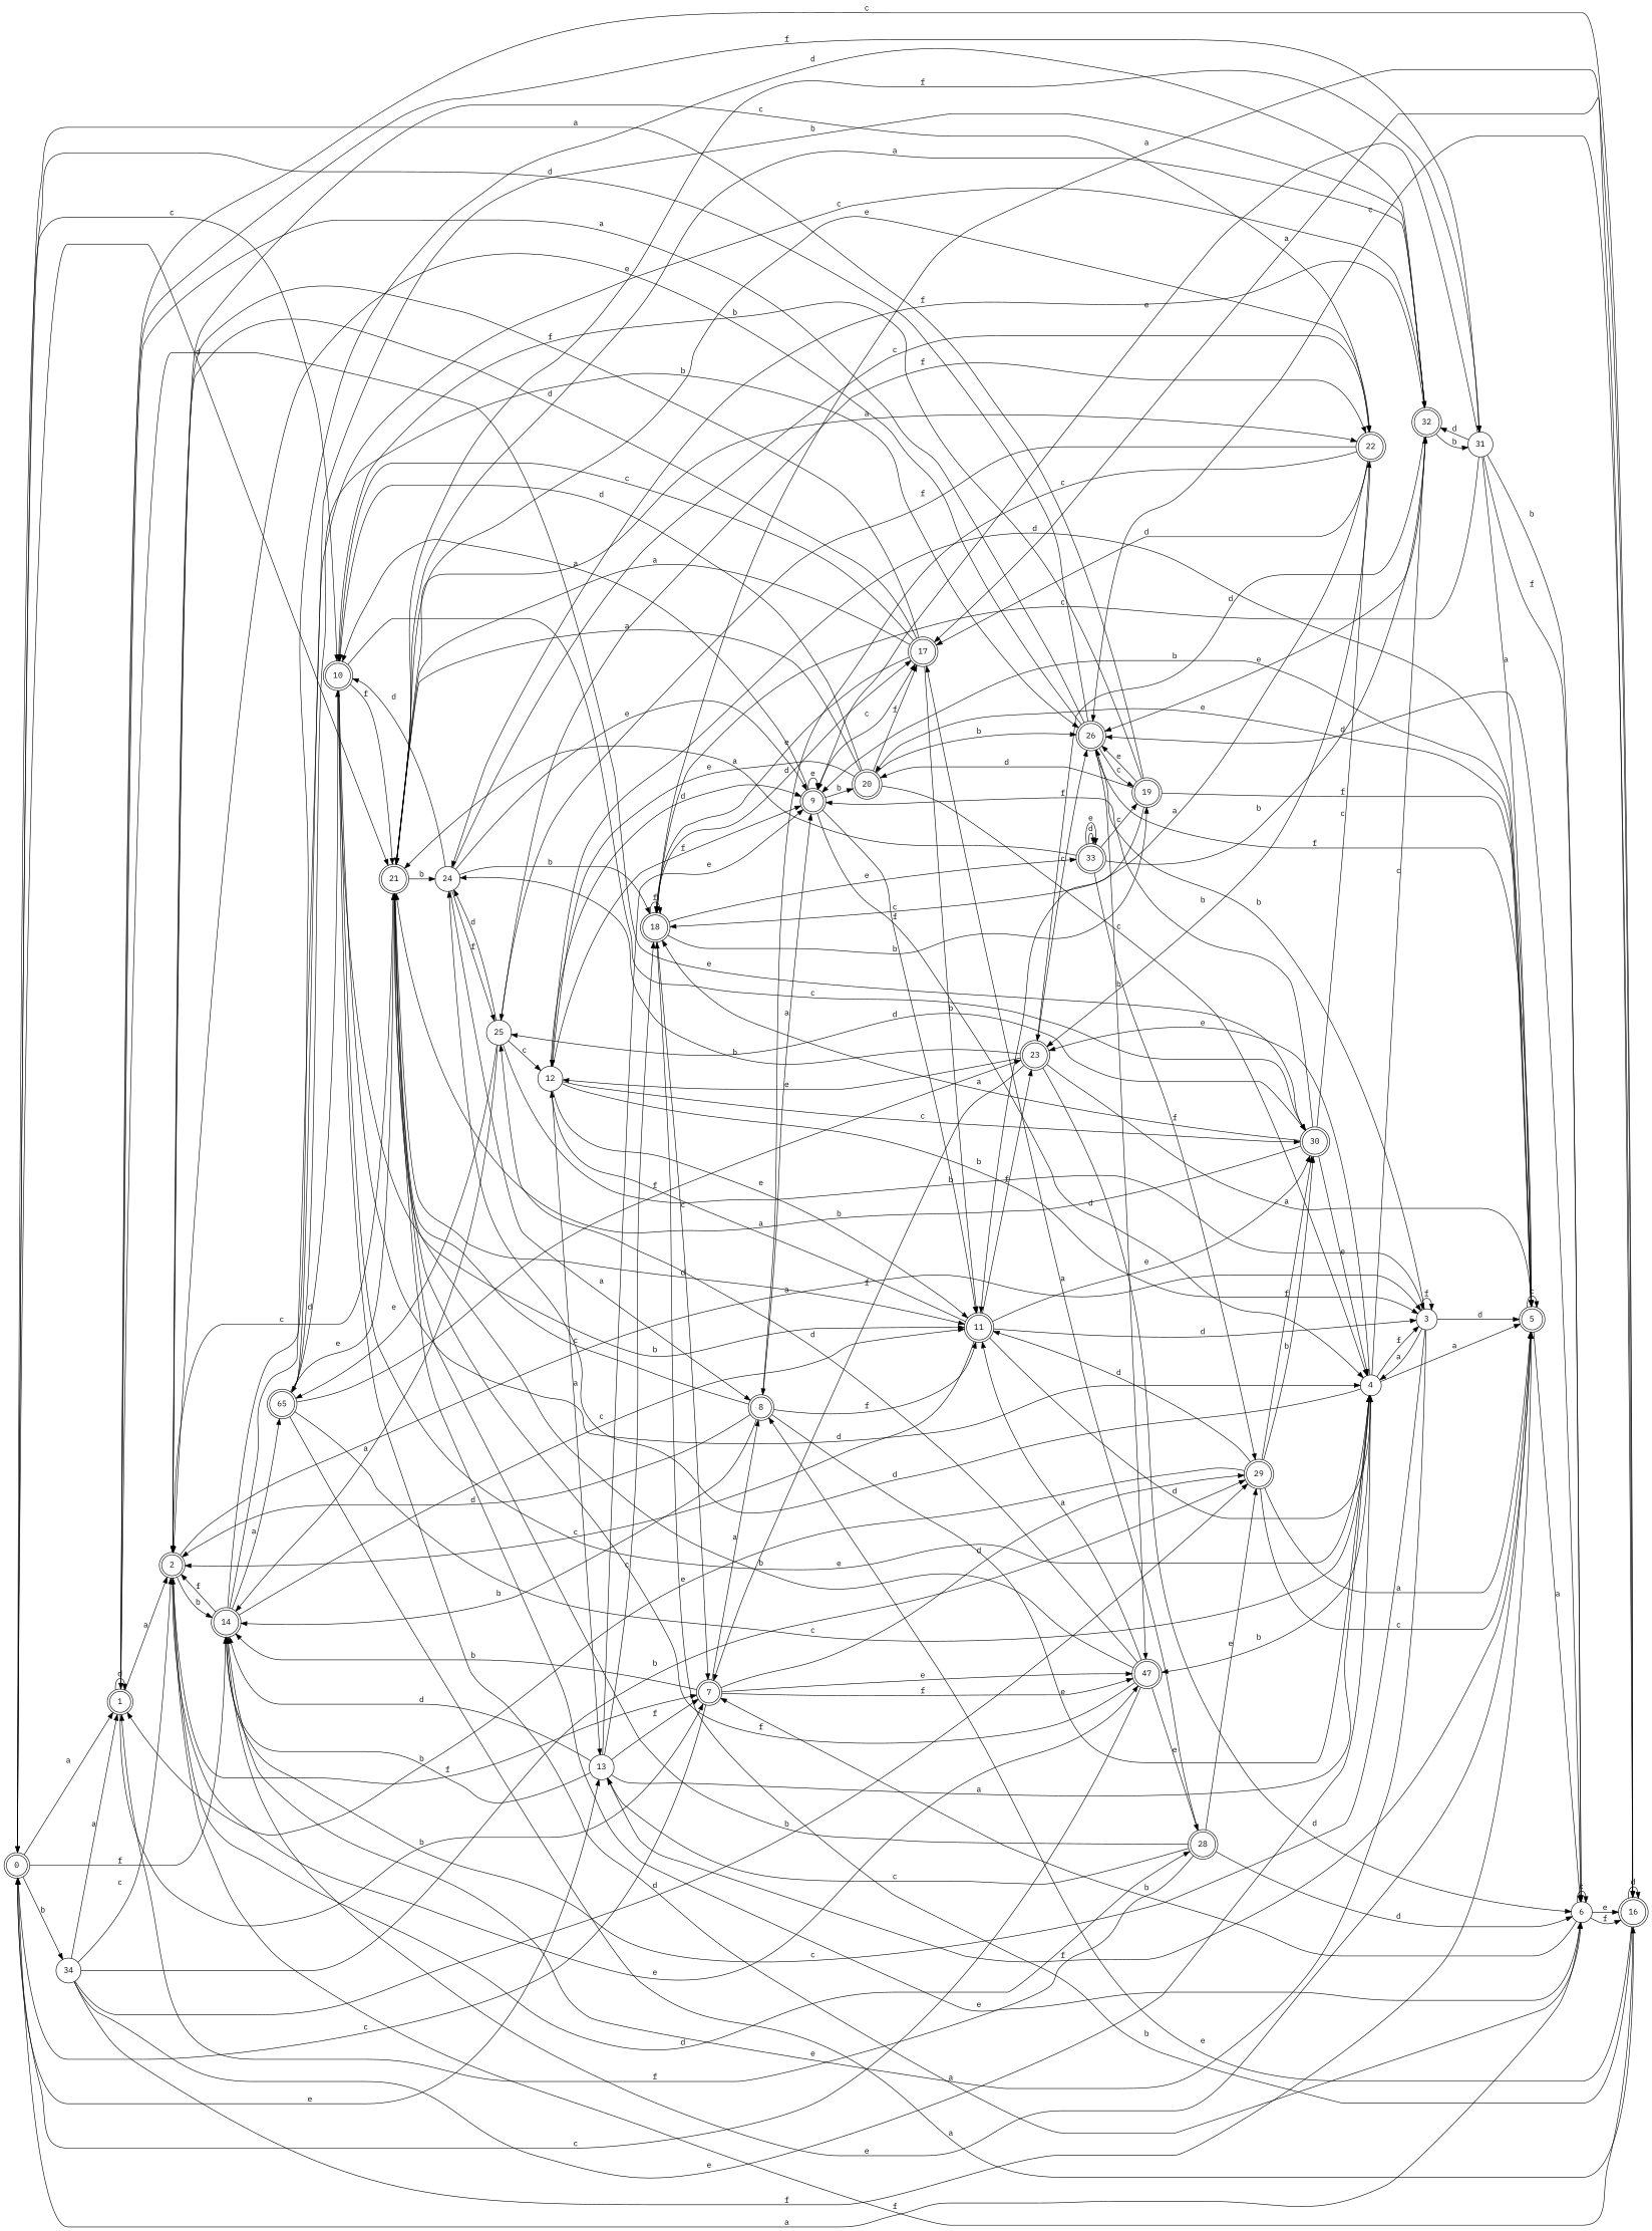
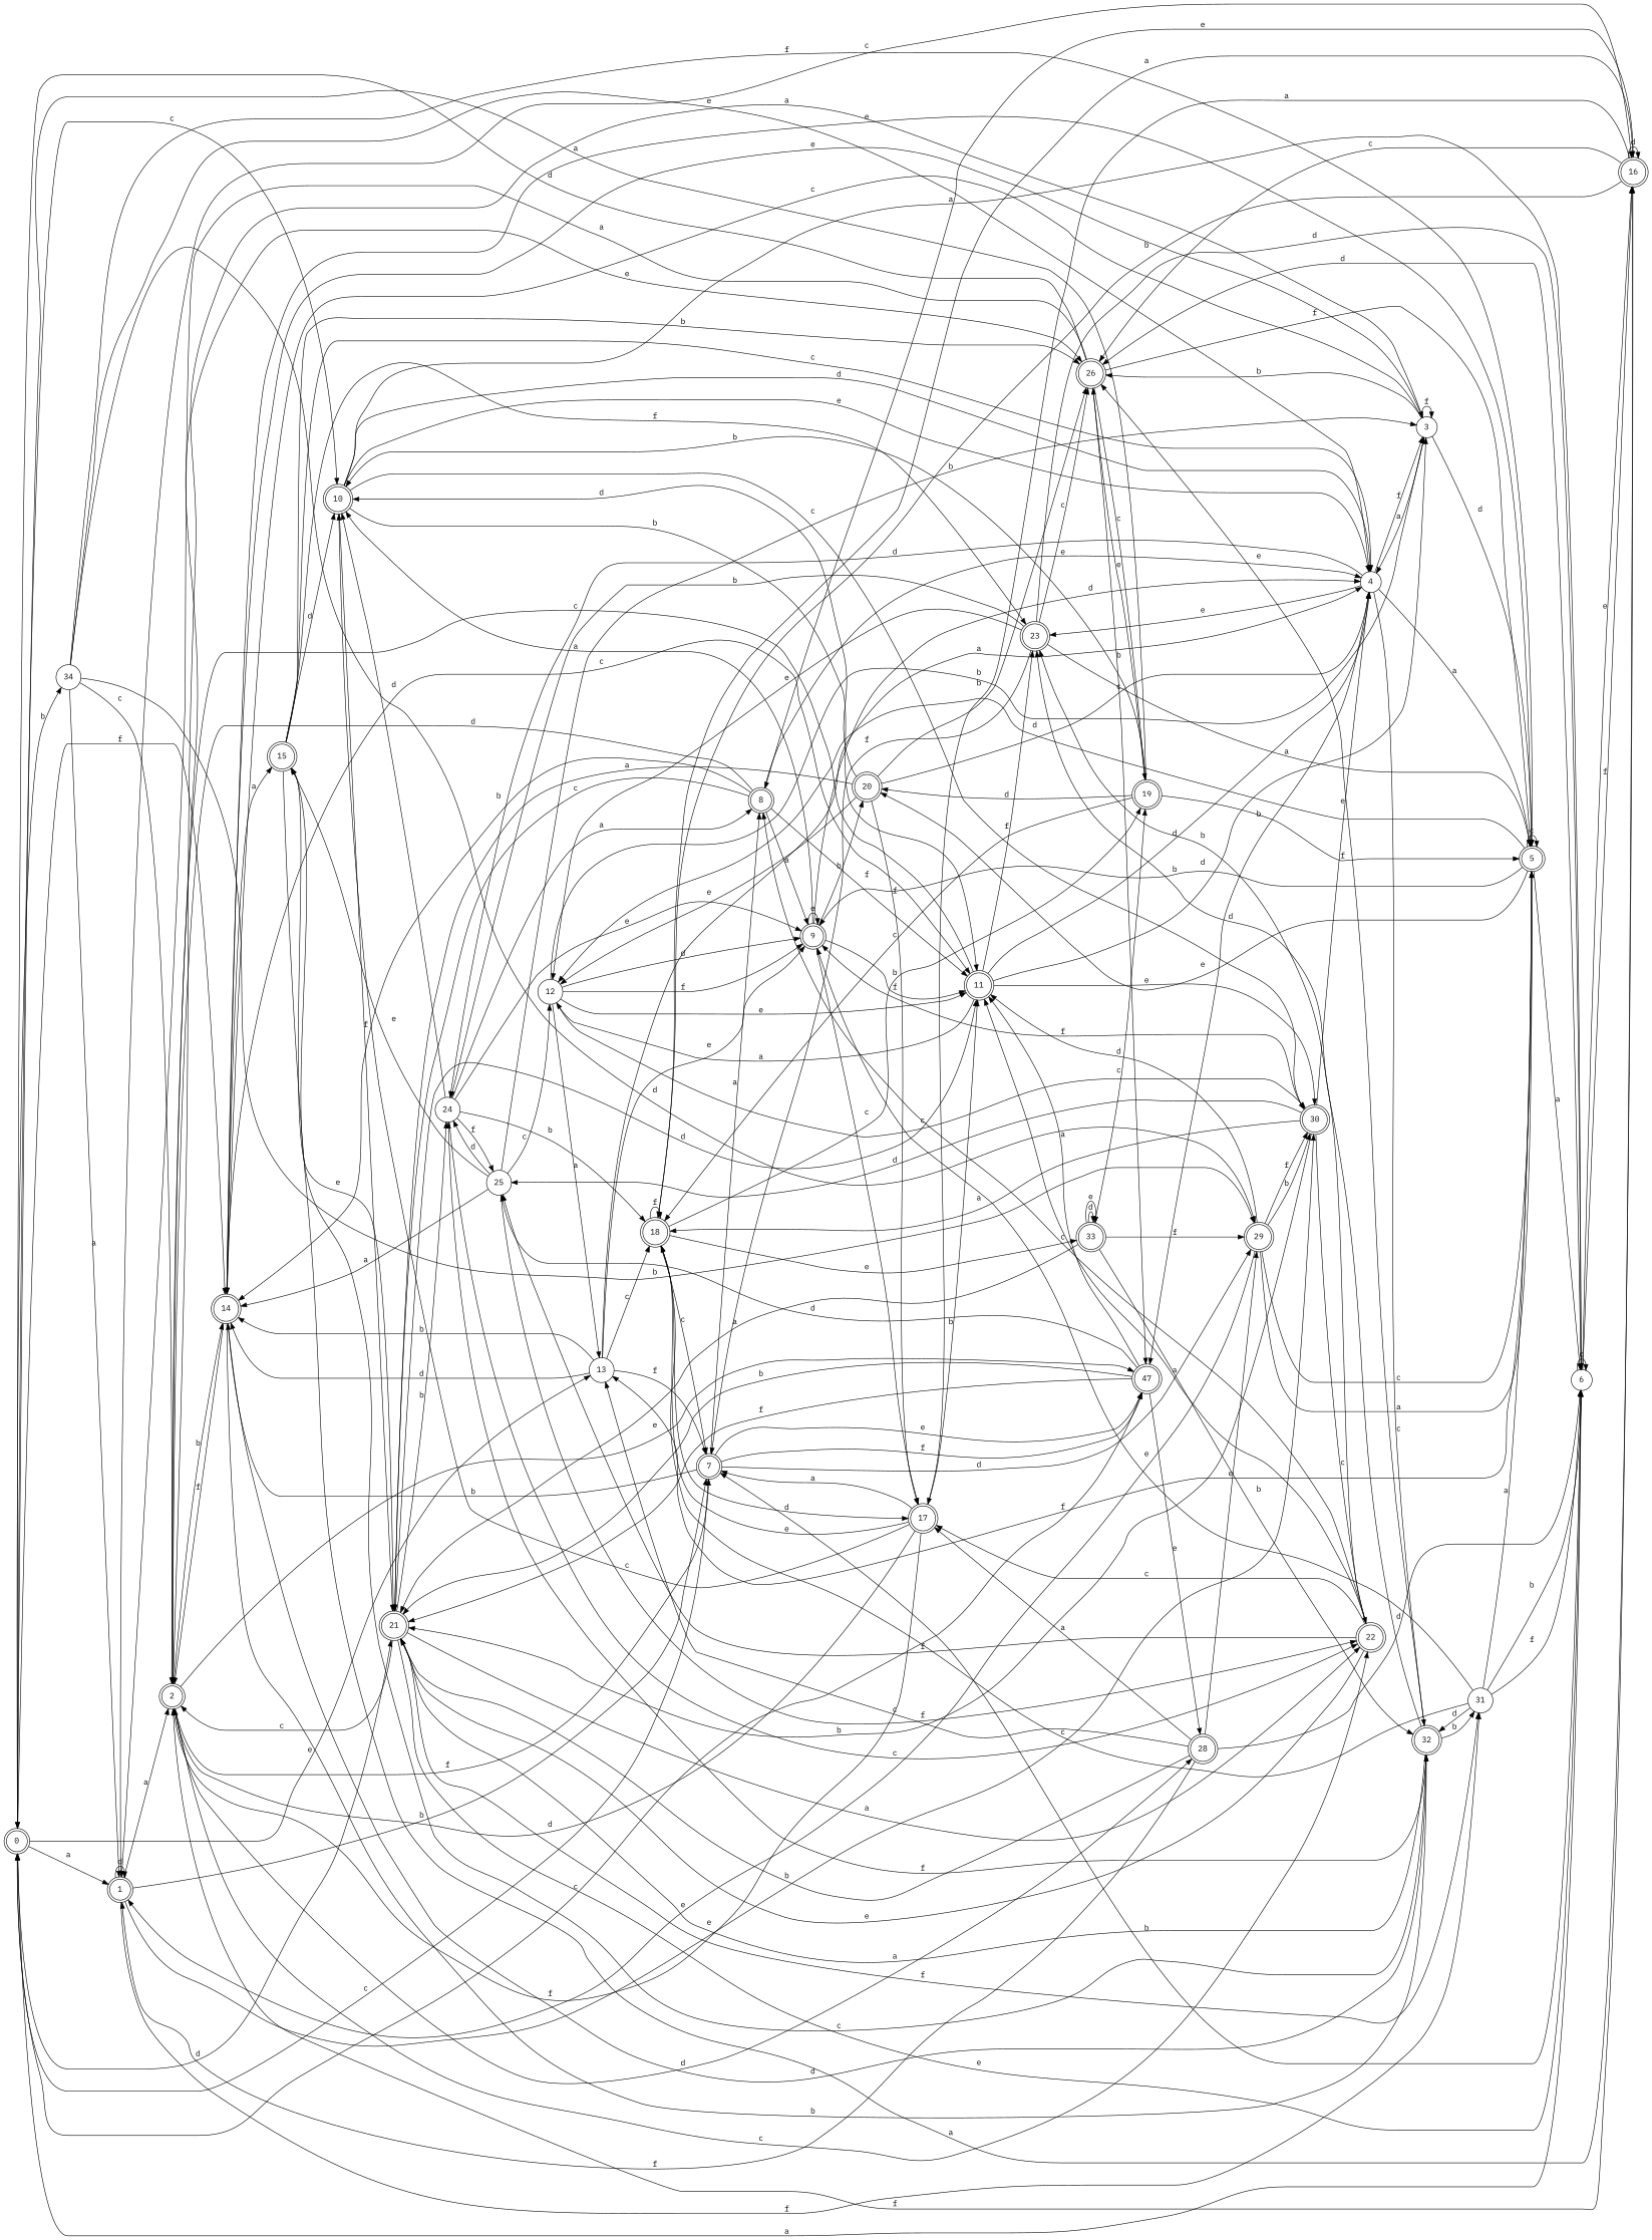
  digraph {
    fontname="IBM Plex Mono"
    rankdir=LR
    node [color=black fillcolor=white fontname="IBM Plex Mono" shape=doublecircle style="rounded,filled"]
    edge [fontname="IBM Plex Mono"]
    n1 [label=0]
    n2 [label=1]
    n3 [label=10]
    n4 [label=13 shape=circle style=filled]
    n5 [label=14]
    n6 [label=21]
    n7 [label=34 shape=circle style=filled]
    n8 [label=2]
    n9 [label=7]
    n10 [label=16]
    n11 [label=30]
    n12 [label=31 shape=circle style=filled]
    n13 [label=4 shape=circle style=filled]
    n14 [label=6 shape=circle style=filled]
    n15 [label=11]
    n16 [label=9]
    n17 [label=18]
    n18 [label=5]
    n19 [label=32]
-   n20 [label=65]
+   n20 [label=15]
    n21 [label=22]
    n22 [label=24 shape=circle style=filled]
    n23 [label=29]
    n24 [label=3 shape=circle style=filled]
    n25 [label=47]
    n26 [label=28]
    n27 [label=8]
    n28 [label=26]
    n29 [label=17]
    n30 [label=25 shape=circle style=filled]
    n31 [label=23]
    n32 [label=12 shape=circle style=filled]
    n33 [label=20]
    n34 [label=19]
    n35 [label=33]
    n1 -> n2 [label=a]
    n1 -> n3 [label=c]
    n1 -> n4 [label=e]
    n1 -> n5 [label=f]
    n1 -> n6 [label=d]
    n1 -> n7 [label=b]
    n2 -> n2 [label=d]
    n2 -> n8 [label=a]
    n2 -> n9 [label=b]
    n2 -> n10 [label=c]
    n2 -> n11 [label=e]
    n2 -> n12 [label=f]
    n3 -> n6 [label=f]
    n3 -> n11 [label=c]
    n3 -> n13 [label=d]
    n3 -> n13 [label=e]
    n3 -> n14 [label=a]
    n3 -> n15 [label=b]
    n4 -> n5 [label=b]
    n4 -> n5 [label=d]
    n4 -> n9 [label=f]
    n4 -> n13 [label=a]
    n4 -> n16 [label=e]
    n4 -> n17 [label=c]
    n5 -> n8 [label=f]
    n5 -> n15 [label=c]
    n5 -> n18 [label=e]
    n5 -> n19 [label=b]
    n5 -> n19 [label=d]
    n5 -> n20 [label=a]
    n6 -> n8 [label=c]
    n6 -> n12 [label=f]
    n6 -> n14 [label=e]
    n6 -> n15 [label=d]
    n6 -> n21 [label=a]
    n6 -> n22 [label=b]
    n7 -> n2 [label=a]
    n7 -> n8 [label=c]
    n7 -> n13 [label=e]
    n7 -> n18 [label=f]
    n7 -> n23 [label=b]
    n7 -> n23 [label=d]
    n8 -> n5 [label=b]
    n8 -> n9 [label=f]
    n8 -> n21 [label=c]
    n8 -> n24 [label=a]
    n8 -> n25 [label=e]
    n8 -> n26 [label=d]
    n9 -> n1 [label=c]
    n9 -> n5 [label=b]
    n9 -> n23 [label=d]
    n9 -> n25 [label=e]
    n9 -> n25 [label=f]
    n9 -> n27 [label=a]
    n10 -> n8 [label=f]
    n10 -> n10 [label=d]
    n10 -> n17 [label=b]
    n10 -> n27 [label=e]
    n10 -> n28 [label=c]
    n10 -> n29 [label=a]
    n11 -> n6 [label=b]
    n11 -> n13 [label=e]
    n11 -> n16 [label=f]
    n11 -> n17 [label=a]
    n11 -> n21 [label=c]
    n11 -> n30 [label=d]
    n12 -> n14 [label=b]
    n12 -> n14 [label=f]
    n12 -> n16 [label=e]
    n12 -> n17 [label=c]
    n12 -> n18 [label=a]
    n12 -> n19 [label=d]
    n13 -> n18 [label=a]
    n13 -> n19 [label=c]
    n13 -> n22 [label=d]
    n13 -> n24 [label=f]
    n13 -> n25 [label=b]
    n13 -> n31 [label=e]
    n14 -> n1 [label=a]
    n14 -> n9 [label=b]
    n14 -> n10 [label=e]
    n14 -> n10 [label=f]
    n14 -> n14 [label=c]
    n14 -> n28 [label=d]
    n15 -> n8 [label=c]
    n15 -> n11 [label=e]
    n15 -> n13 [label=d]
    n15 -> n24 [label=d]
    n15 -> n31 [label=f]
    n15 -> n32 [label=a]
    n16 -> n3 [label=a]
    n16 -> n13 [label=d]
    n16 -> n15 [label=f]
    n16 -> n16 [label=e]
    n16 -> n29 [label=c]
    n16 -> n33 [label=b]
    n17 -> n9 [label=c]
    n17 -> n10 [label=a]
    n17 -> n17 [label=f]
    n17 -> n29 [label=d]
    n17 -> n34 [label=b]
    n17 -> n35 [label=e]
    n18 -> n4 [label=f]
    n18 -> n14 [label=a]
    n18 -> n16 [label=b]
    n18 -> n18 [label=c]
    n18 -> n32 [label=d]
    n18 -> n33 [label=e]
    n19 -> n6 [label=a]
    n19 -> n12 [label=b]
    n19 -> n20 [label=c]
    n19 -> n22 [label=f]
    n19 -> n28 [label=e]
    n19 -> n31 [label=d]
    n20 -> n3 [label=d]
    n20 -> n6 [label=e]
    n20 -> n10 [label=a]
    n20 -> n13 [label=c]
    n20 -> n28 [label=b]
    n20 -> n31 [label=f]
    n21 -> n6 [label=e]
    n21 -> n15 [label=a]
    n21 -> n27 [label=c]
-   n21 -> n29 [label=d]
+   n21 -> n29 [label=c]
    n21 -> n30 [label=f]
    n21 -> n31 [label=b]
    n22 -> n3 [label=d]
    n22 -> n16 [label=e]
    n22 -> n17 [label=b]
    n22 -> n21 [label=c]
    n22 -> n27 [label=a]
    n22 -> n30 [label=f]
    n23 -> n2 [label=e]
    n23 -> n11 [label=b]
    n23 -> n11 [label=f]
    n23 -> n15 [label=d]
    n23 -> n18 [label=a]
    n23 -> n18 [label=c]
    n24 -> n5 [label=c]
    n24 -> n5 [label=e]
    n24 -> n13 [label=a]
    n24 -> n18 [label=d]
    n24 -> n24 [label=f]
    n24 -> n28 [label=b]
    n25 -> n1 [label=c]
    n25 -> n6 [label=b]
    n25 -> n6 [label=f]
    n25 -> n15 [label=a]
    n25 -> n26 [label=e]
    n25 -> n30 [label=d]
    n26 -> n2 [label=f]
    n26 -> n4 [label=c]
    n26 -> n6 [label=b]
    n26 -> n14 [label=d]
    n26 -> n23 [label=e]
    n26 -> n29 [label=a]
    n27 -> n5 [label=b]
    n27 -> n6 [label=c]
    n27 -> n8 [label=d]
    n27 -> n13 [label=e]
    n27 -> n15 [label=f]
    n27 -> n16 [label=a]
    n28 -> n1 [label=d]
    n28 -> n2 [label=a]
-   n28 -> n8 [label=e]
+   n8 -> n28 [label=e]
    n28 -> n18 [label=f]
    n28 -> n25 [label=b]
    n28 -> n34 [label=c]
    n29 -> n3 [label=c]
    n29 -> n8 [label=d]
    n29 -> n8 [label=f]
-   n29 -> n6 [label=a]
+   n29 -> n9 [label=a]
    n29 -> n15 [label=b]
    n29 -> n17 [label=e]
    n30 -> n5 [label=a]
    n30 -> n20 [label=e]
    n30 -> n21 [label=f]
    n30 -> n22 [label=d]
    n30 -> n24 [label=b]
    n30 -> n32 [label=c]
    n31 -> n9 [label=f]
    n31 -> n14 [label=d]
    n31 -> n18 [label=a]
    n31 -> n22 [label=b]
    n31 -> n28 [label=c]
    n31 -> n32 [label=e]
    n32 -> n4 [label=a]
    n32 -> n11 [label=c]
    n32 -> n15 [label=e]
    n32 -> n16 [label=d]
    n32 -> n16 [label=f]
    n32 -> n24 [label=b]
    n33 -> n3 [label=d]
    n33 -> n6 [label=a]
    n33 -> n13 [label=c]
    n33 -> n28 [label=b]
    n33 -> n29 [label=f]
    n33 -> n32 [label=e]
    n34 -> n1 [label=a]
    n34 -> n3 [label=b]
    n34 -> n17 [label=c]
    n34 -> n18 [label=f]
    n34 -> n28 [label=e]
    n34 -> n33 [label=d]
    n35 -> n6 [label=a]
    n35 -> n19 [label=b]
    n35 -> n23 [label=f]
    n35 -> n34 [label=c]
    n35 -> n35 [label=d]
    n35 -> n35 [label=e]
  }
